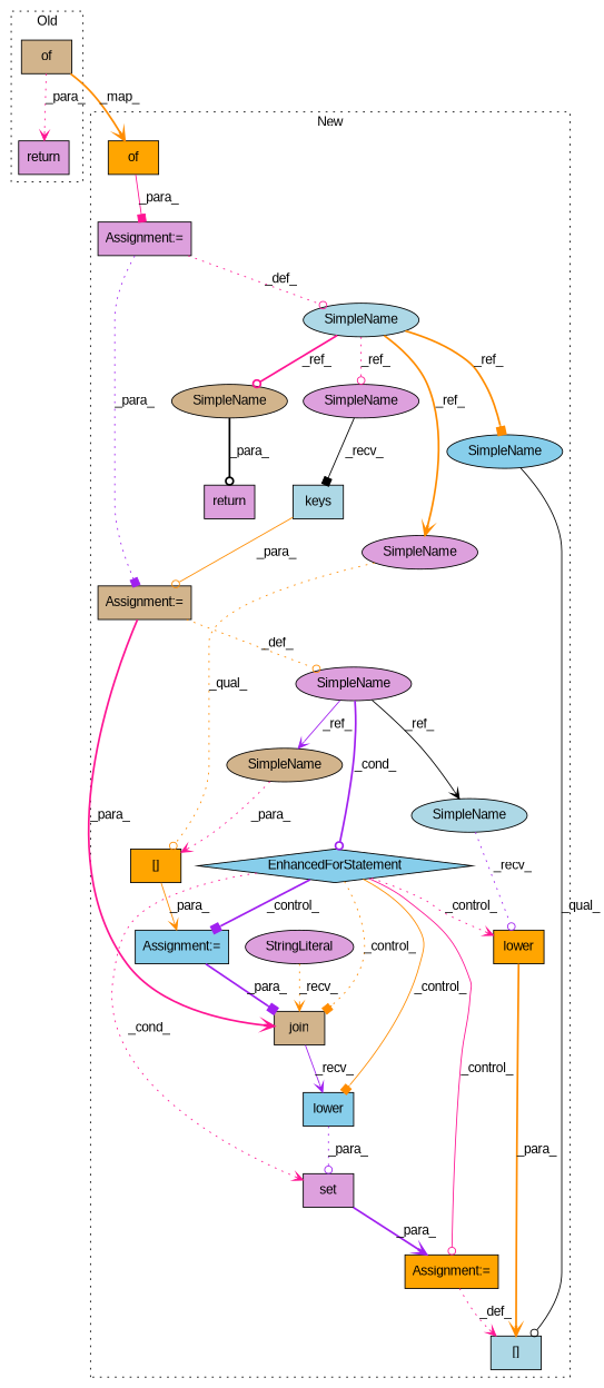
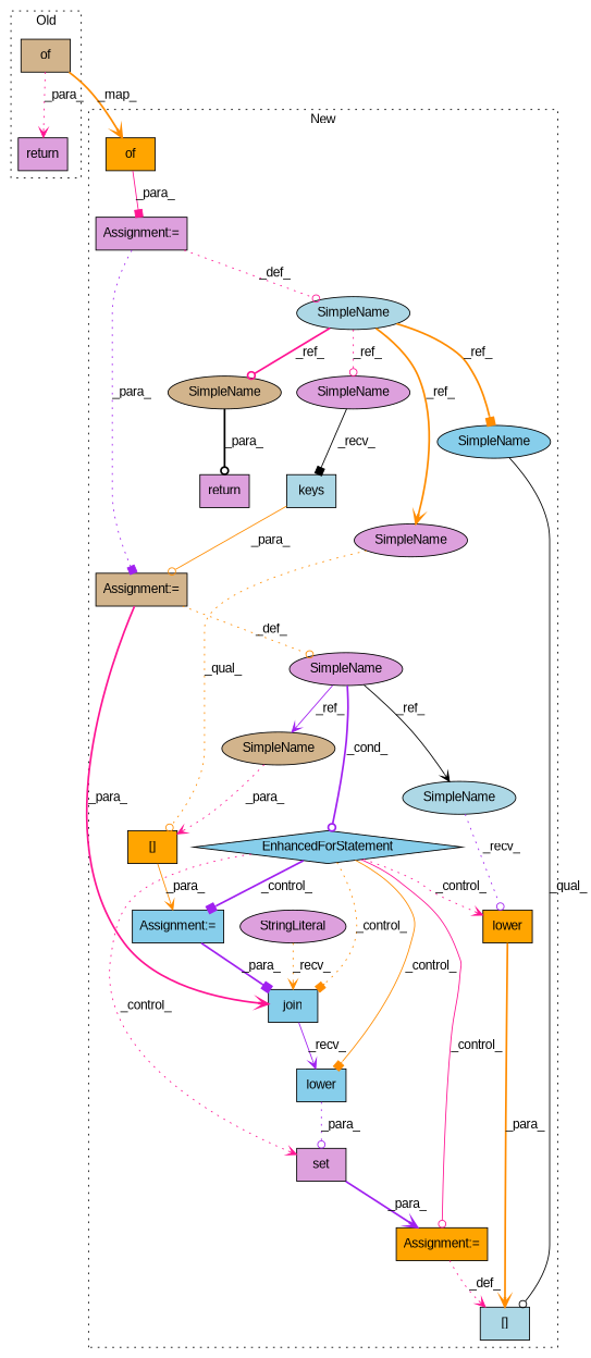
  digraph {
    fontname="Liberation Sans"
    node [a=42 fillcolor=plum fontname="Liberation Sans" l=9 s="6750,6839" shape=box style=filled]
    edge [arrowhead=vee color=deeppink fontname="Liberation Sans" style=dotted]
    n1 [a=41 l=7 label=return s=6540]
    n2 [a=32 fillcolor=tan l="3,1" label=of s="6551,6720"]
    n3 [a=32 fillcolor=lightblue l=6 label=keys s=6833]
    n4 [a=7 fillcolor=tan l="53,2" label="Assignment:="]
    n5 [a=70 fillcolor=skyblue l="53,2" label=EnhancedForStatement shape=diamond]
    n6 [a=7 fillcolor=orange l=1 label="Assignment:=" s=6922]
    n7 [l=10 label=SimpleName s=6810 shape=ellipse]
    n8 [a=7 fillcolor=skyblue l=1 label="Assignment:=" s=6863]
    n9 [a=2 fillcolor=orange l="10,1" label="[]" s="6864,6884"]
    n10 [a=32 fillcolor=orange l="3,1" label=of s="6574,6743"]
    n11 [a=2 fillcolor=lightblue l="10,1" label="[]" s="6893,6921"]
    n12 [a=32 l="4,1" label=set s="6923,6958"]
    n13 [a=32 fillcolor=skyblue l=7 label=lower s=6951]
    n14 [fillcolor=lightblue label=SimpleName s=6560 shape=ellipse]
    n15 [a=32 fillcolor=orange l=7 label=lower s=6914]
-   n16 [a=32 fillcolor=tan l="5,1" label=join s="6930,6949"]
+   n16 [a=32 fillcolor=skyblue l="5,1" label=join s="6930,6949"]
    n17 [a=45 l=2 label=StringLiteral s=6927 shape=ellipse]
    n18 [a=7 l=1 label="Assignment:=" s=6569]
    n19 [a=41 l=7 label=return s=6971]
    n20 [fillcolor=lightblue l=10 label=SimpleName s=6903 shape=ellipse]
    n21 [fillcolor=tan l=10 label=SimpleName s=6874 shape=ellipse]
    n22 [label=SimpleName s=6823 shape=ellipse]
    n23 [fillcolor=skyblue label=SimpleName s=6893 shape=ellipse]
    n24 [label=SimpleName s=6864 shape=ellipse]
    n25 [fillcolor=tan label=SimpleName s=6978 shape=ellipse]
    subgraph cluster_1 {
      label=Old
      style=dotted
      n1
      n2
    }
    subgraph cluster_2 {
      label=New
      style=dotted
      n3
      n4
      n5
      n6
      n7
      n8
      n9
      n10
      n11
      n12
      n13
      n14
      n15
      n16
      n17
      n18
      n19
      n20
      n21
      n22
      n23
      n24
      n25
    }
    n2 -> n1 [label=_para_]
    n2 -> n10 [color=darkorange label=_map_ style=bold]
    n3 -> n4 [arrowhead=odot color=darkorange label=_para_ style=solid]
    n4 -> n7 [arrowhead=odot color=darkorange label=_def_]
    n4 -> n16 [label=_para_ style=bold]
    n5 -> n6 [arrowhead=odot label=_control_ style=solid]
    n5 -> n8 [arrowhead=box color=purple label=_control_ style=bold]
-   n5 -> n12 [label=_cond_]
+   n5 -> n12 [label=_control_]
    n5 -> n13 [arrowhead=box color=darkorange label=_control_ style=solid]
    n5 -> n15 [label=_control_]
    n5 -> n16 [arrowhead=box color=darkorange label=_control_]
    n6 -> n11 [label=_def_]
    n7 -> n5 [arrowhead=odot color=purple label=_cond_ style=bold]
    n7 -> n20 [color=black label=_ref_ style=solid]
    n7 -> n21 [color=purple label=_ref_ style=solid]
    n8 -> n16 [arrowhead=box color=purple label=_para_ style=bold]
    n9 -> n8 [color=darkorange label=_para_ style=solid]
    n10 -> n18 [arrowhead=box label=_para_ style=solid]
    n12 -> n6 [color=purple label=_para_ style=bold]
    n13 -> n12 [arrowhead=odot color=purple label=_para_]
    n14 -> n22 [arrowhead=odot label=_ref_]
    n14 -> n23 [arrowhead=box color=darkorange label=_ref_ style=bold]
    n14 -> n24 [color=darkorange label=_ref_ style=bold]
    n14 -> n25 [arrowhead=odot label=_ref_ style=bold]
    n15 -> n11 [color=darkorange label=_para_ style=bold]
    n16 -> n13 [color=purple label=_recv_ style=solid]
    n17 -> n16 [color=darkorange label=_recv_]
    n18 -> n4 [arrowhead=box color=purple label=_para_]
    n18 -> n14 [arrowhead=odot label=_def_]
    n20 -> n15 [arrowhead=odot color=purple label=_recv_]
    n21 -> n9 [label=_para_]
    n22 -> n3 [arrowhead=box color=black label=_recv_ style=solid]
    n23 -> n11 [arrowhead=odot color=black label=_qual_ style=solid]
    n24 -> n9 [arrowhead=odot color=darkorange label=_qual_]
    n25 -> n19 [arrowhead=odot color=black label=_para_ style=bold]
  }
